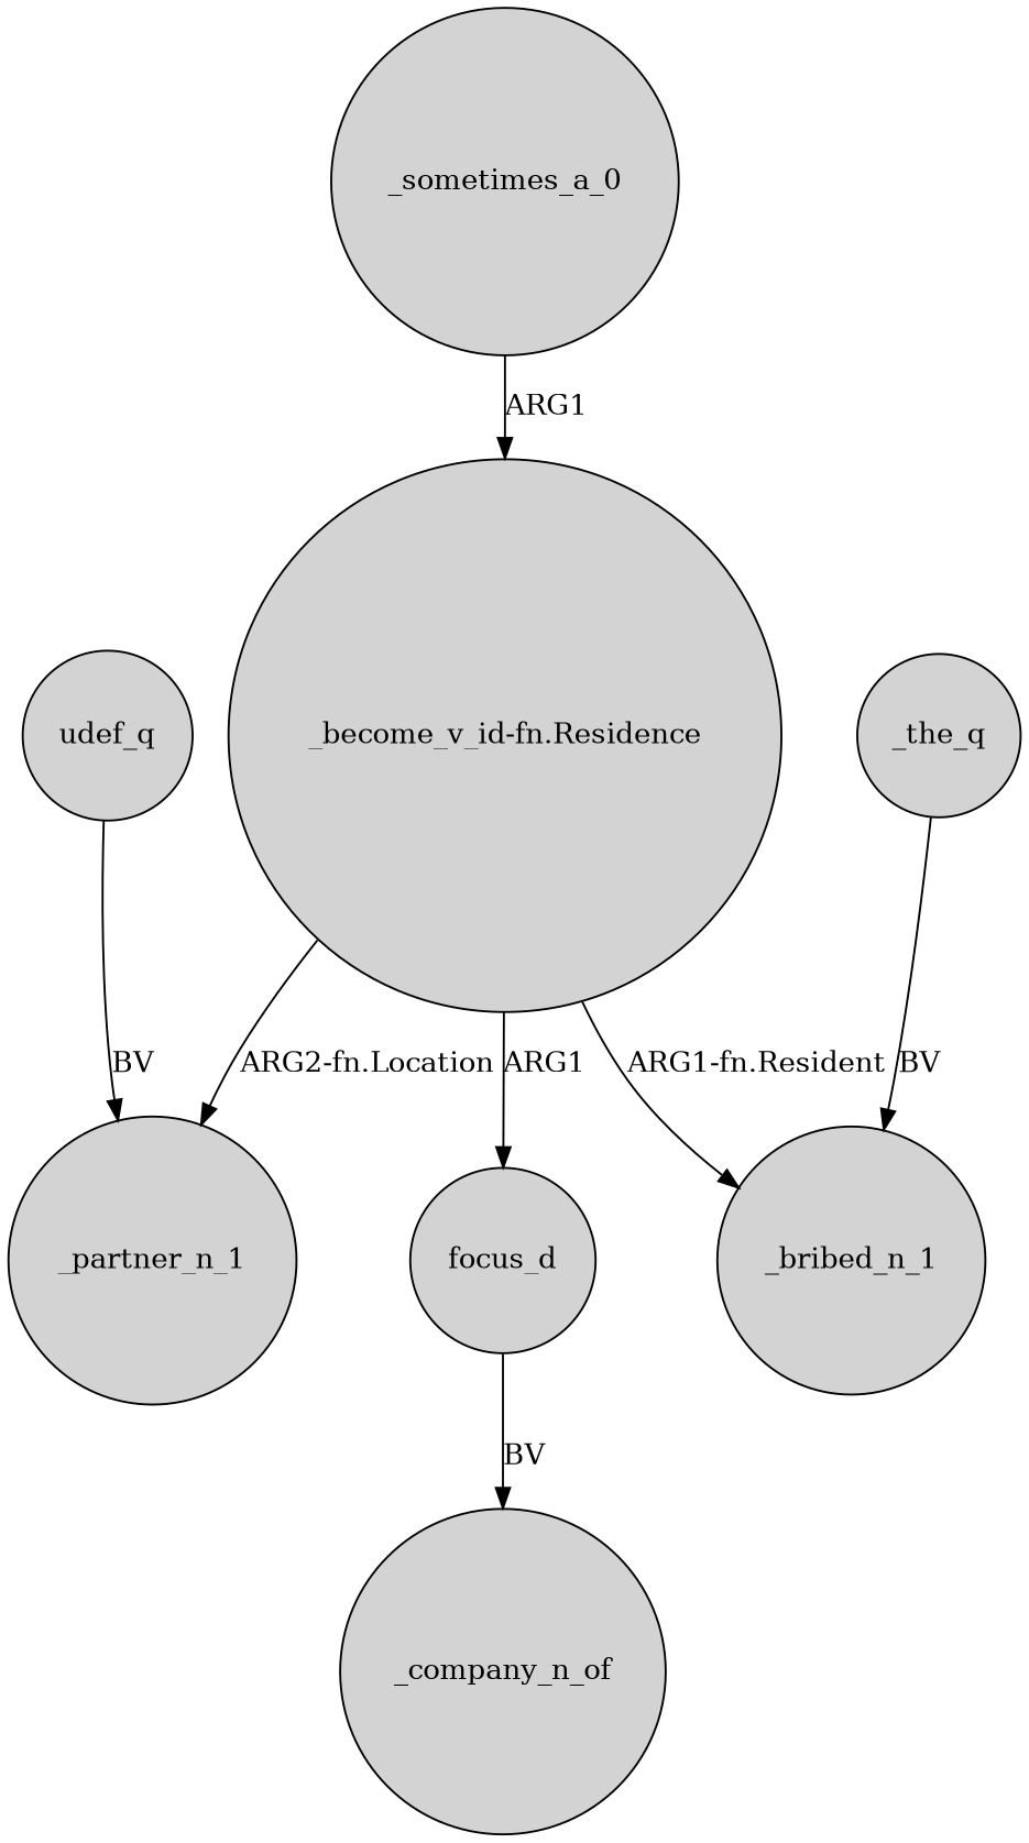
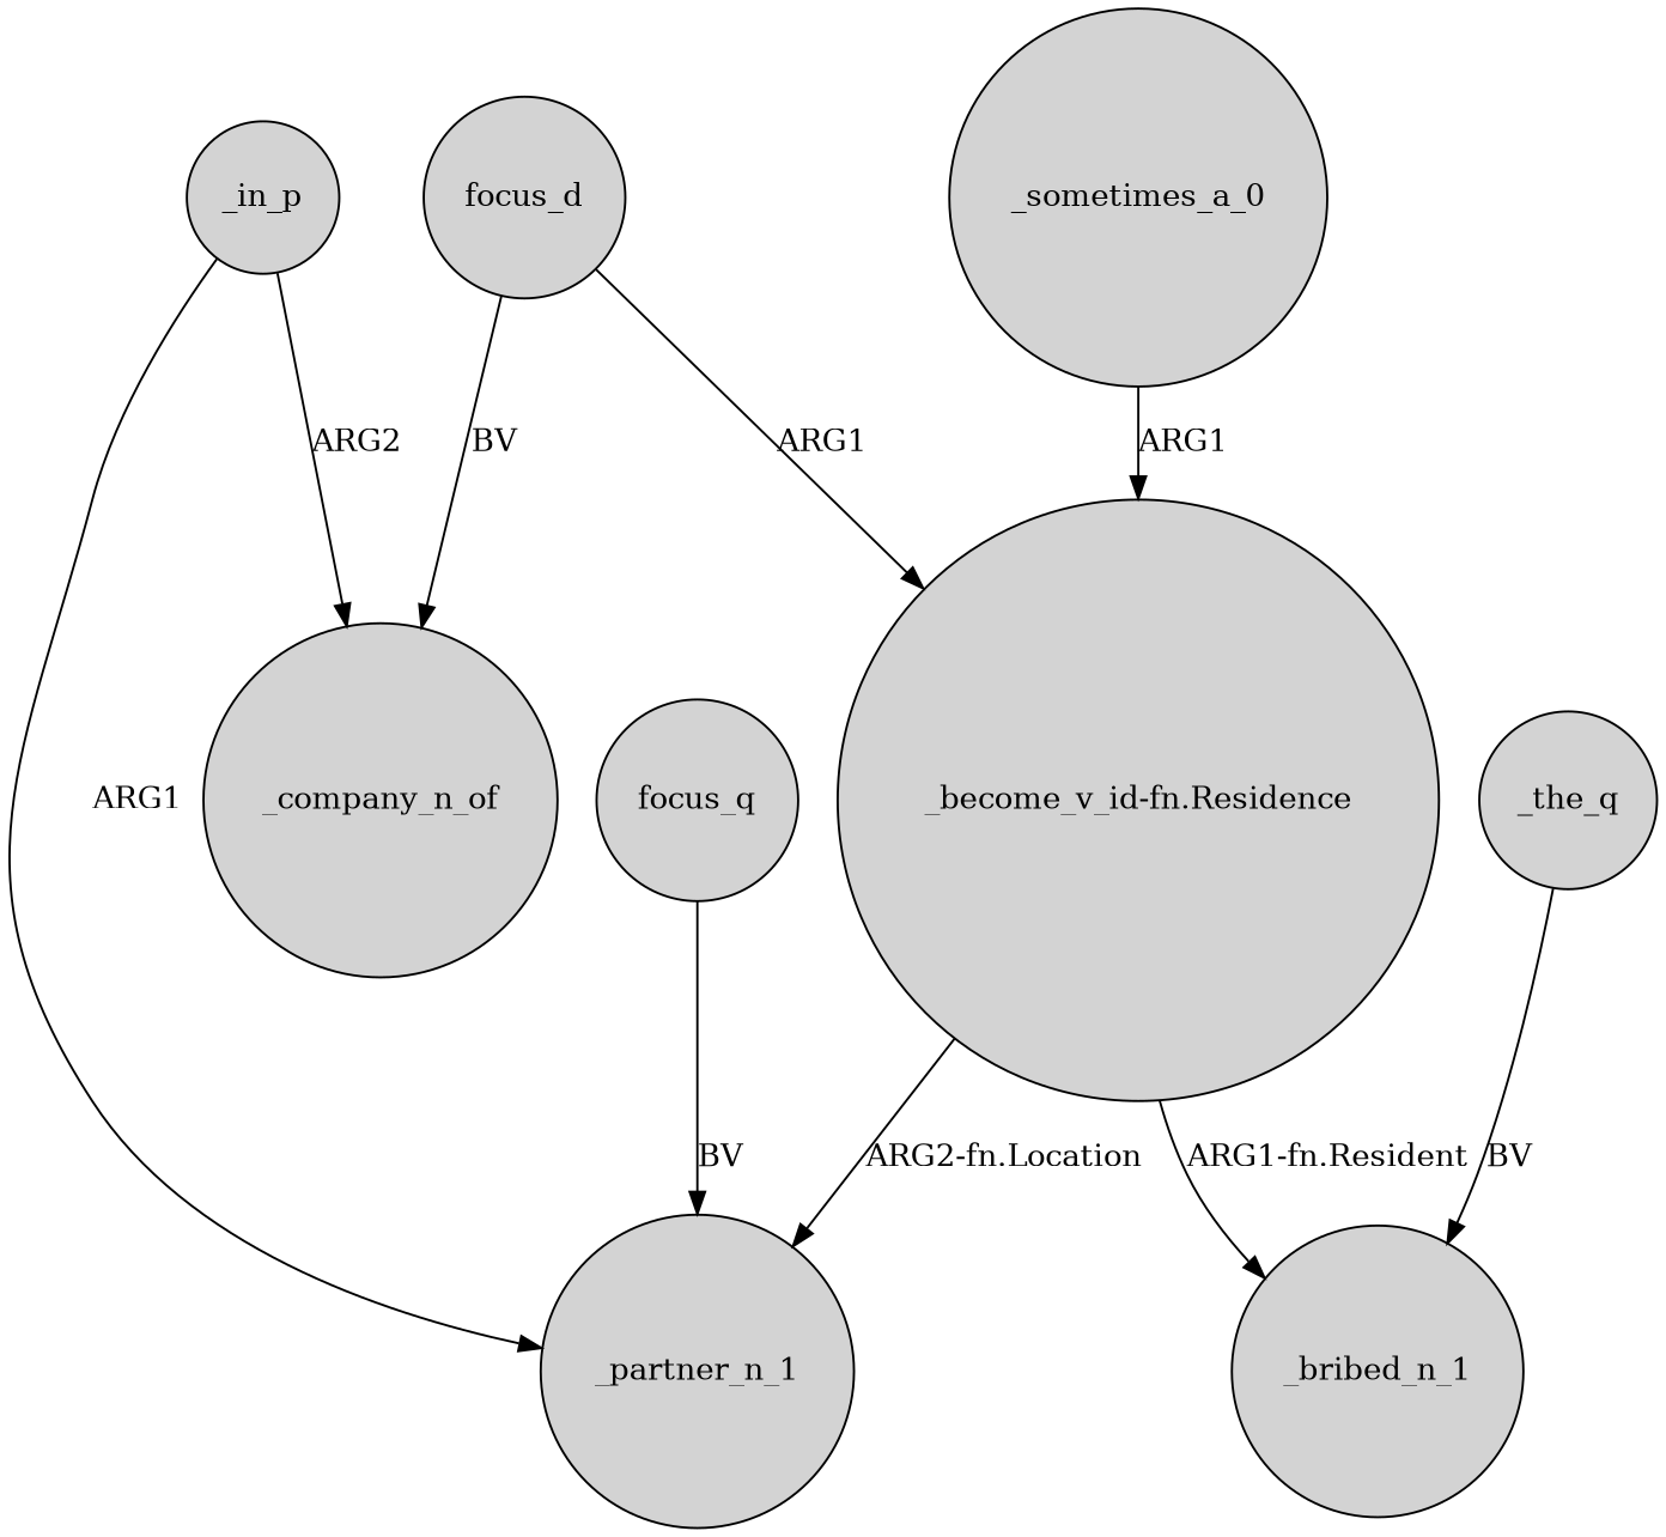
  digraph {
    node [shape=circle style=filled]
    "_become_v_id-fn.Residence"
    _partner_n_1
    _bribed_n_1
+   _in_p
    _company_n_of
    n6 [label=_sometimes_a_0]
    focus_d
    _the_q
-   udef_q
+   udef_q [label=focus_q]
    "_become_v_id-fn.Residence" -> _partner_n_1 [label="ARG2-fn.Location"]
    "_become_v_id-fn.Residence" -> _bribed_n_1 [label="ARG1-fn.Resident"]
+   _in_p -> _partner_n_1 [label=ARG1]
+   _in_p -> _company_n_of [label=ARG2]
    n6 -> "_become_v_id-fn.Residence" [label=ARG1]
-   "_become_v_id-fn.Residence" -> focus_d [label=ARG1]
+   focus_d -> "_become_v_id-fn.Residence" [label=ARG1]
    focus_d -> _company_n_of [label=BV]
    _the_q -> _bribed_n_1 [label=BV]
    udef_q -> _partner_n_1 [label=BV]
  }
